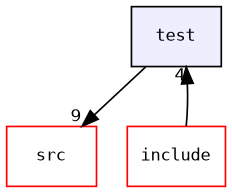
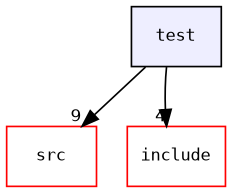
  digraph {
    compound=true
    fontname="DejaVu Sans Mono"
    node [fontname="DejaVu Sans Mono" fontsize=10 shape=box color=red]
    edge [fontname="DejaVu Sans Mono" labeldistance=1.5 labelfontname=Helvetica labelfontsize=10]
    n1 [fillcolor="#eeeeff" label=test pencolor=black style=filled color=""]
    n2 [label=src]
    n3 [label=include]
    n1 -> n2 [headlabel=9]
-   n3 -> n1 [headlabel=4]
+   n1 -> n3 [headlabel=4]
  }
